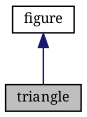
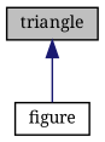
  digraph {
    fontname="Noto Serif"
    node [color=black fontname="Noto Serif" fontsize=10 shape=record style=filled]
    n1 [fillcolor=grey75 fontcolor=black height=0.2 label=triangle width=0.4]
    n2 [fillcolor=white height=0.2 label=figure width=0.4]
-   n2 -> n1 [color=midnightblue dir=back fontname="Noto Serif" fontsize=10 labelfontname=Helvetica labelfontsize=10 style=solid]
+   n1 -> n2 [color=midnightblue dir=back fontname="Noto Serif" fontsize=10 labelfontname=Helvetica labelfontsize=10 style=solid]
  }
